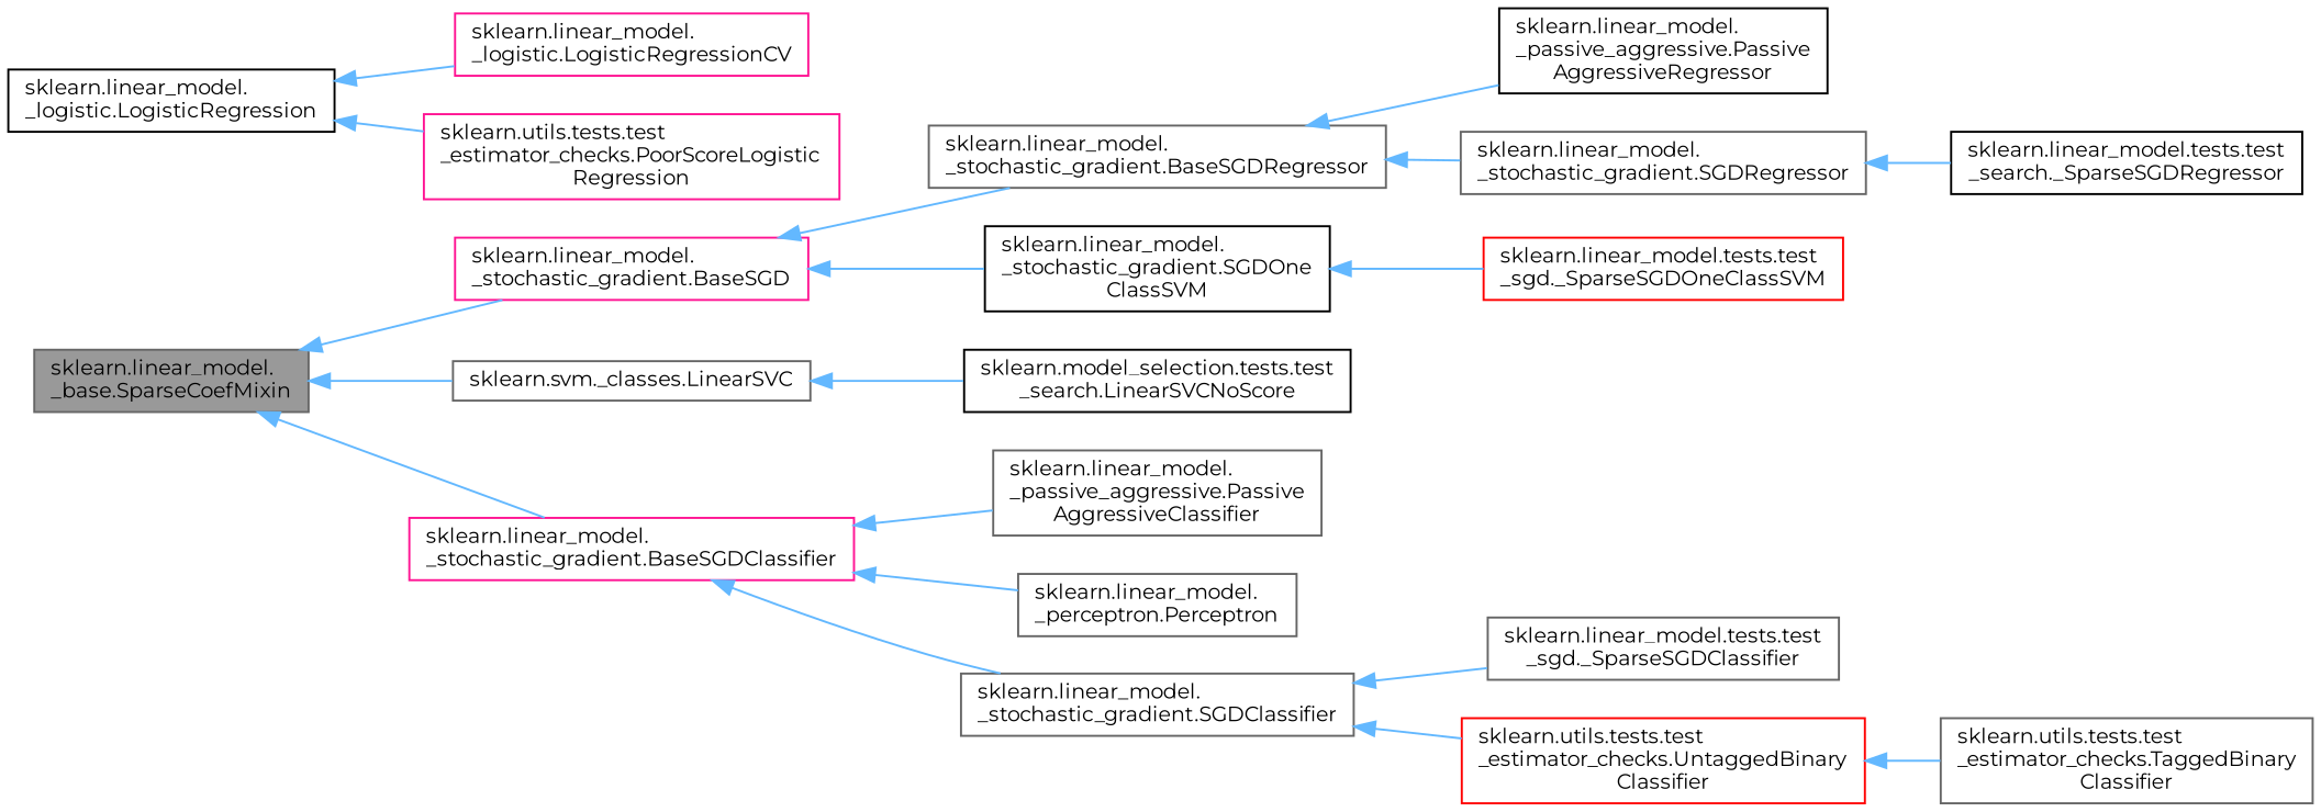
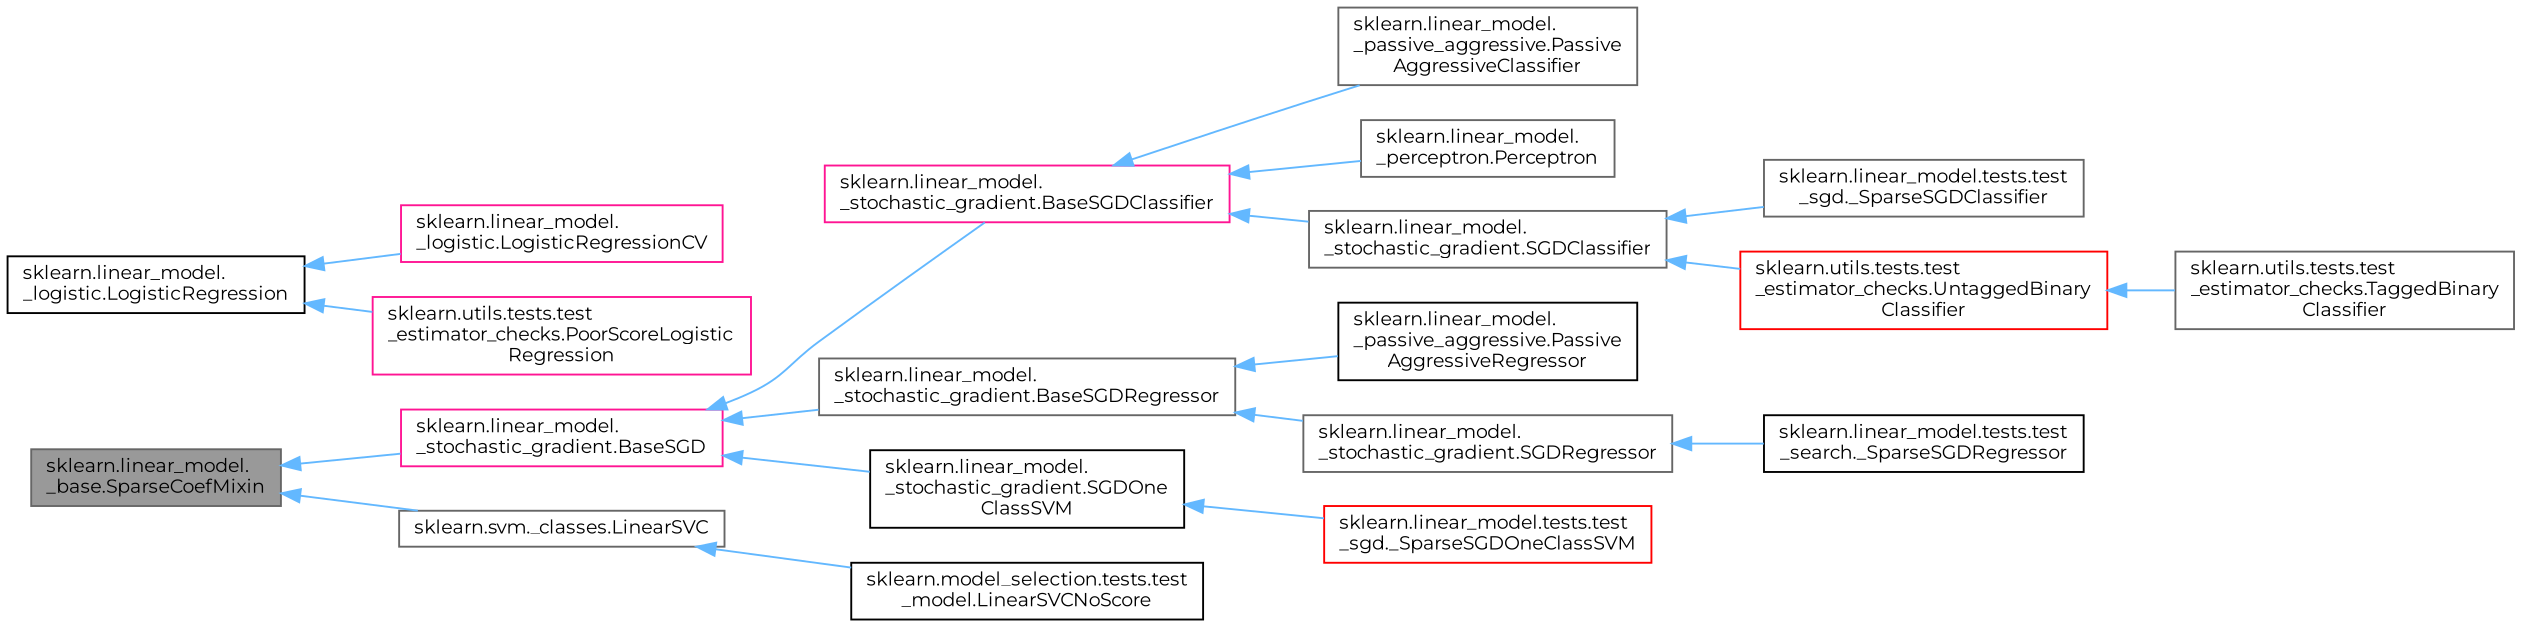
  digraph {
    fontname=Montserrat
    rankdir=LR
    node [color=gray40 fillcolor=white fontname=Montserrat fontsize=10 shape=box style=filled]
    edge [color=steelblue1 dir=back fontname=Montserrat fontsize=10 labelfontname=Helvetica labelfontsize=10 style=solid]
    n1 [fillcolor=grey60 fontcolor=black height=0.2 label="sklearn.linear_model.\l_base.SparseCoefMixin" width=0.4]
    n2 [color=deeppink height=0.2 label="sklearn.linear_model.\l_stochastic_gradient.BaseSGD" width=0.4]
    n3 [height=0.2 label="sklearn.svm._classes.LinearSVC" width=0.4]
    n4 [color=black height=0.2 label="sklearn.linear_model.\l_logistic.LogisticRegression" width=0.4]
    n5 [color=deeppink height=0.2 label="sklearn.linear_model.\l_logistic.LogisticRegressionCV" width=0.4]
    n6 [color=deeppink height=0.2 label="sklearn.utils.tests.test\l_estimator_checks.PoorScoreLogistic\lRegression" width=0.4]
    n7 [color=deeppink height=0.2 label="sklearn.linear_model.\l_stochastic_gradient.BaseSGDClassifier" width=0.4]
    n8 [height=0.2 label="sklearn.linear_model.\l_stochastic_gradient.BaseSGDRegressor" width=0.4]
    n9 [color=black height=0.2 label="sklearn.linear_model.\l_stochastic_gradient.SGDOne\lClassSVM" width=0.4]
-   n10 [color=black height=0.2 label="sklearn.model_selection.tests.test\l_search.LinearSVCNoScore" width=0.4]
+   n10 [color=black height=0.2 label="sklearn.model_selection.tests.test\l_model.LinearSVCNoScore" width=0.4]
    n11 [height=0.2 label="sklearn.linear_model.\l_passive_aggressive.Passive\lAggressiveClassifier" width=0.4]
    n12 [height=0.2 label="sklearn.linear_model.\l_perceptron.Perceptron" width=0.4]
    n13 [height=0.2 label="sklearn.linear_model.\l_stochastic_gradient.SGDClassifier" width=0.4]
    n14 [color=black height=0.2 label="sklearn.linear_model.\l_passive_aggressive.Passive\lAggressiveRegressor" width=0.4]
    n15 [height=0.2 label="sklearn.linear_model.\l_stochastic_gradient.SGDRegressor" width=0.4]
    n16 [color=red height=0.2 label="sklearn.linear_model.tests.test\l_sgd._SparseSGDOneClassSVM" width=0.4]
    n17 [height=0.2 label="sklearn.linear_model.tests.test\l_sgd._SparseSGDClassifier" width=0.4]
    n18 [color=red height=0.2 label="sklearn.utils.tests.test\l_estimator_checks.UntaggedBinary\lClassifier" width=0.4]
    n19 [height=0.2 label="sklearn.utils.tests.test\l_estimator_checks.TaggedBinary\lClassifier" width=0.4]
    n20 [color=black height=0.2 label="sklearn.linear_model.tests.test\l_search._SparseSGDRegressor" width=0.4]
    n1 -> n2
    n1 -> n3
-   n1 -> n7
+   n2 -> n7
    n2 -> n8
    n2 -> n9
    n3 -> n10
    n4 -> n5
    n4 -> n6
    n7 -> n11
    n7 -> n12
    n7 -> n13
    n8 -> n14
    n8 -> n15
    n9 -> n16
    n13 -> n17
    n13 -> n18
    n15 -> n20
    n18 -> n19
  }
